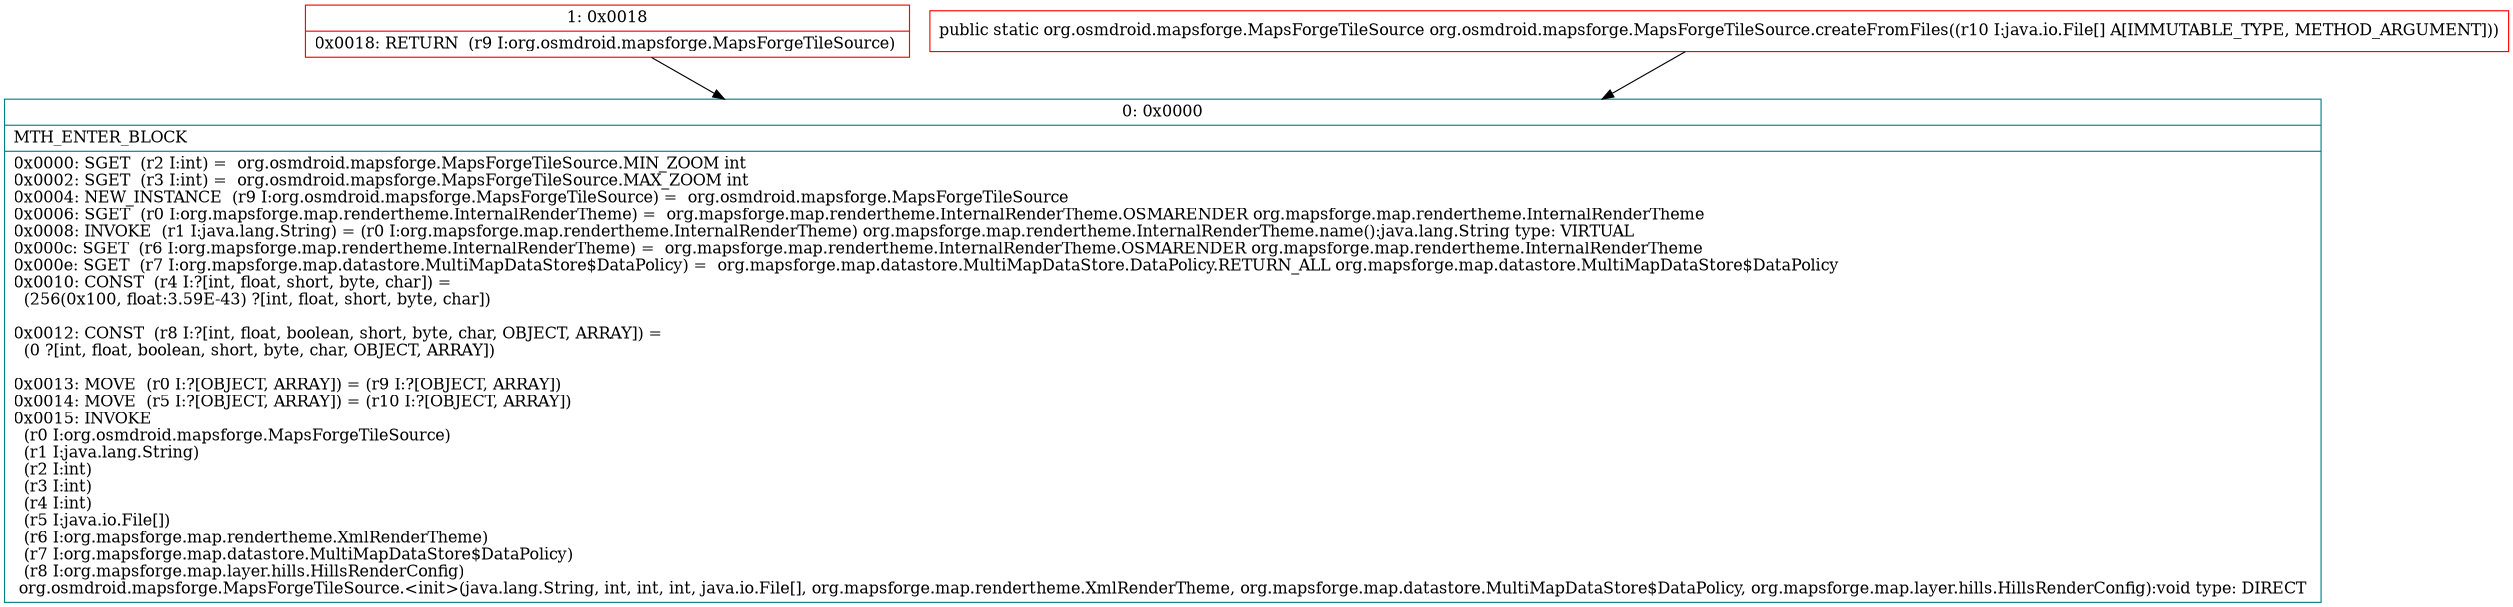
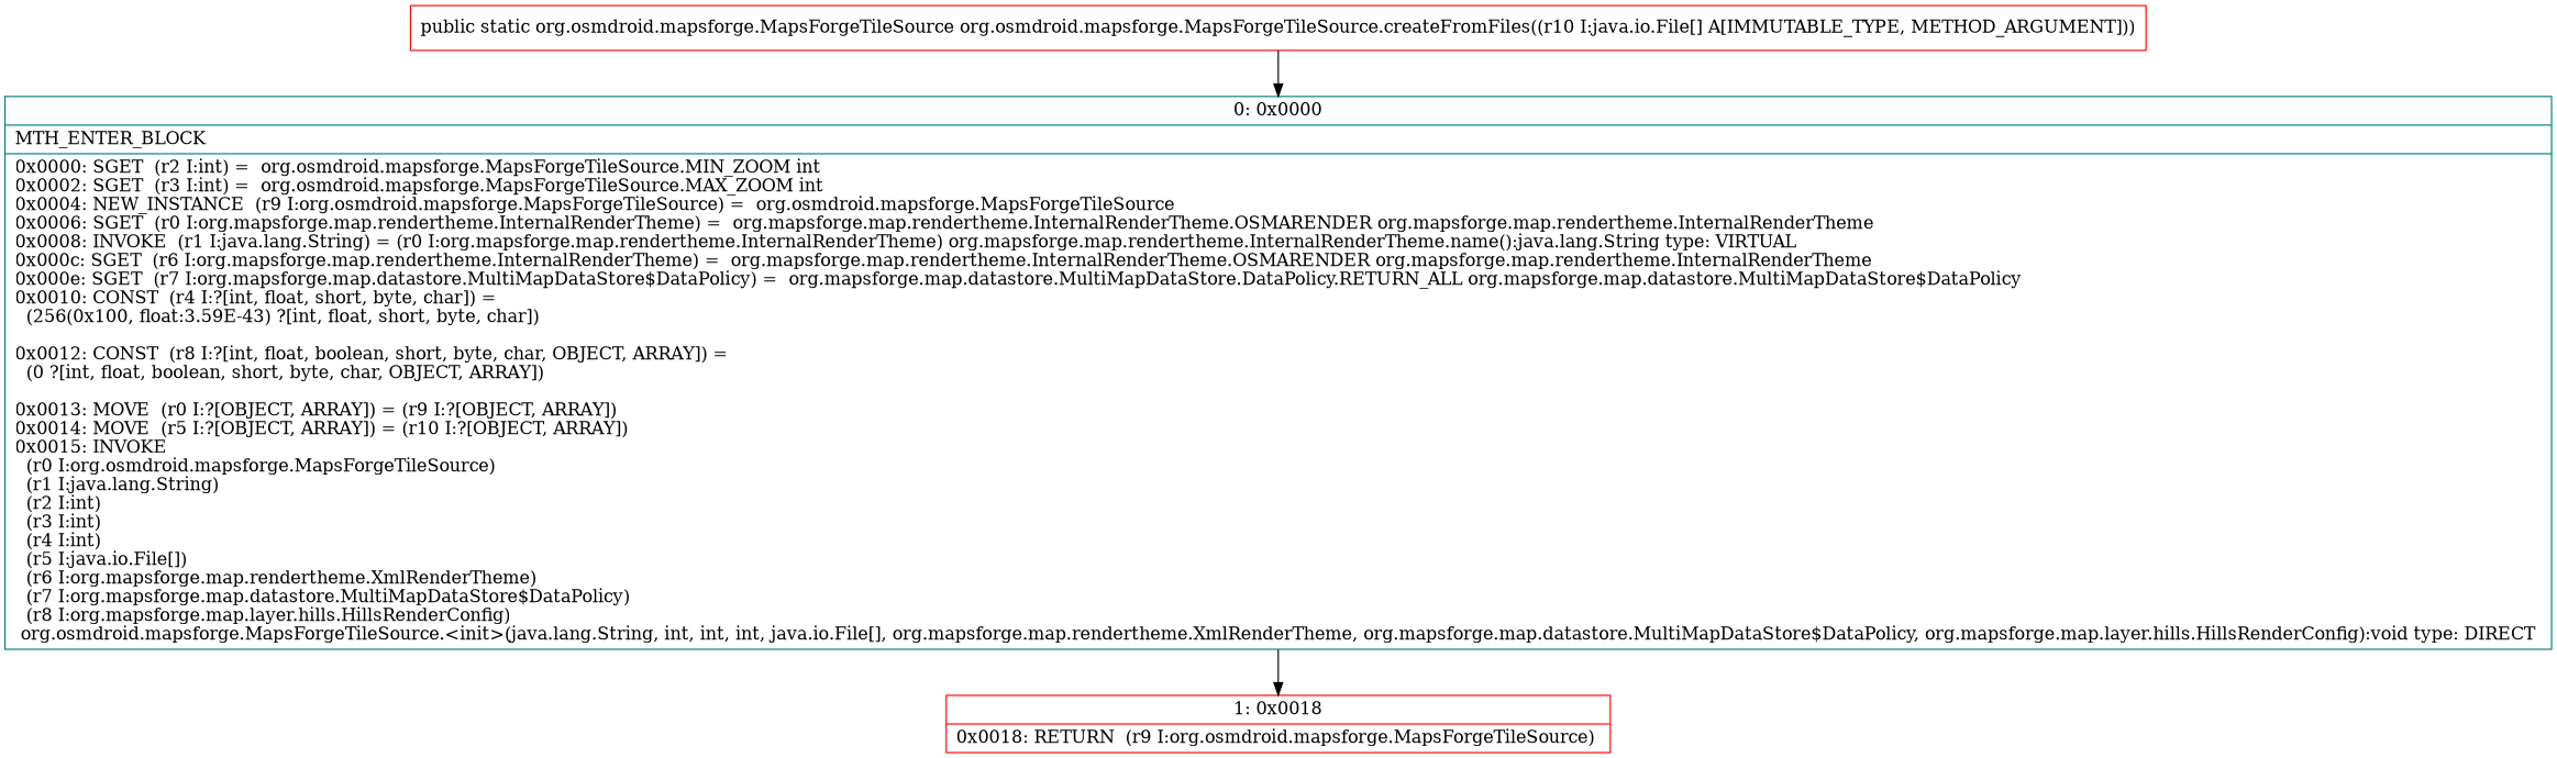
  digraph {
    node [shape=record color=red]
    n1 [label="{0\:\ 0x0000|MTH_ENTER_BLOCK\l|0x0000: SGET  (r2 I:int) =  org.osmdroid.mapsforge.MapsForgeTileSource.MIN_ZOOM int \l0x0002: SGET  (r3 I:int) =  org.osmdroid.mapsforge.MapsForgeTileSource.MAX_ZOOM int \l0x0004: NEW_INSTANCE  (r9 I:org.osmdroid.mapsforge.MapsForgeTileSource) =  org.osmdroid.mapsforge.MapsForgeTileSource \l0x0006: SGET  (r0 I:org.mapsforge.map.rendertheme.InternalRenderTheme) =  org.mapsforge.map.rendertheme.InternalRenderTheme.OSMARENDER org.mapsforge.map.rendertheme.InternalRenderTheme \l0x0008: INVOKE  (r1 I:java.lang.String) = (r0 I:org.mapsforge.map.rendertheme.InternalRenderTheme) org.mapsforge.map.rendertheme.InternalRenderTheme.name():java.lang.String type: VIRTUAL \l0x000c: SGET  (r6 I:org.mapsforge.map.rendertheme.InternalRenderTheme) =  org.mapsforge.map.rendertheme.InternalRenderTheme.OSMARENDER org.mapsforge.map.rendertheme.InternalRenderTheme \l0x000e: SGET  (r7 I:org.mapsforge.map.datastore.MultiMapDataStore$DataPolicy) =  org.mapsforge.map.datastore.MultiMapDataStore.DataPolicy.RETURN_ALL org.mapsforge.map.datastore.MultiMapDataStore$DataPolicy \l0x0010: CONST  (r4 I:?[int, float, short, byte, char]) = \l  (256(0x100, float:3.59E\-43) ?[int, float, short, byte, char])\l \l0x0012: CONST  (r8 I:?[int, float, boolean, short, byte, char, OBJECT, ARRAY]) = \l  (0 ?[int, float, boolean, short, byte, char, OBJECT, ARRAY])\l \l0x0013: MOVE  (r0 I:?[OBJECT, ARRAY]) = (r9 I:?[OBJECT, ARRAY]) \l0x0014: MOVE  (r5 I:?[OBJECT, ARRAY]) = (r10 I:?[OBJECT, ARRAY]) \l0x0015: INVOKE  \l  (r0 I:org.osmdroid.mapsforge.MapsForgeTileSource)\l  (r1 I:java.lang.String)\l  (r2 I:int)\l  (r3 I:int)\l  (r4 I:int)\l  (r5 I:java.io.File[])\l  (r6 I:org.mapsforge.map.rendertheme.XmlRenderTheme)\l  (r7 I:org.mapsforge.map.datastore.MultiMapDataStore$DataPolicy)\l  (r8 I:org.mapsforge.map.layer.hills.HillsRenderConfig)\l org.osmdroid.mapsforge.MapsForgeTileSource.\<init\>(java.lang.String, int, int, int, java.io.File[], org.mapsforge.map.rendertheme.XmlRenderTheme, org.mapsforge.map.datastore.MultiMapDataStore$DataPolicy, org.mapsforge.map.layer.hills.HillsRenderConfig):void type: DIRECT \l}" color=teal]
    n2 [label="{1\:\ 0x0018|0x0018: RETURN  (r9 I:org.osmdroid.mapsforge.MapsForgeTileSource) \l}"]
    n3 [label="{public static org.osmdroid.mapsforge.MapsForgeTileSource org.osmdroid.mapsforge.MapsForgeTileSource.createFromFiles((r10 I:java.io.File[] A[IMMUTABLE_TYPE, METHOD_ARGUMENT])) }"]
-   n2 -> n1
+   n1 -> n2
    n3 -> n1
  }
